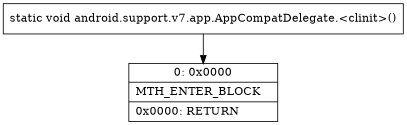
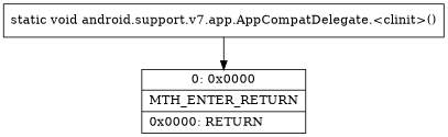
  digraph {
    fontname="DejaVu Serif"
    node [shape=record fontname="DejaVu Serif"]
-   n1 [label="{0\:\ 0x0000|MTH_ENTER_BLOCK\l|0x0000: RETURN   \l}"]
+   n1 [label="{0\:\ 0x0000|MTH_ENTER_RETURN\l|0x0000: RETURN   \l}"]
    n2 [label="{static void android.support.v7.app.AppCompatDelegate.\<clinit\>() }"]
    n2 -> n1 [fontname="DejaVu Serif"]
  }
